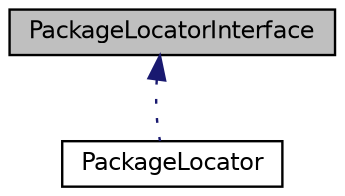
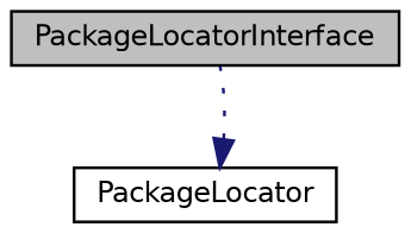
  digraph {
    node [color=black fontname=Helvetica fontsize=10 shape=box style=filled]
    n1 [fillcolor=grey75 fontcolor=black height=0.2 label=PackageLocatorInterface width=0.4]
    n2 [fillcolor=white height=0.2 label=PackageLocator width=0.4]
-   n1 -> n2 [color=midnightblue dir=back fontname=Helvetica fontsize=10 labelfontname=Helvetica labelfontsize=10 style=dotted]
+   n2 -> n1 [color=midnightblue dir=back fontname=Helvetica fontsize=10 labelfontname=Helvetica labelfontsize=10 style=dotted]
  }
